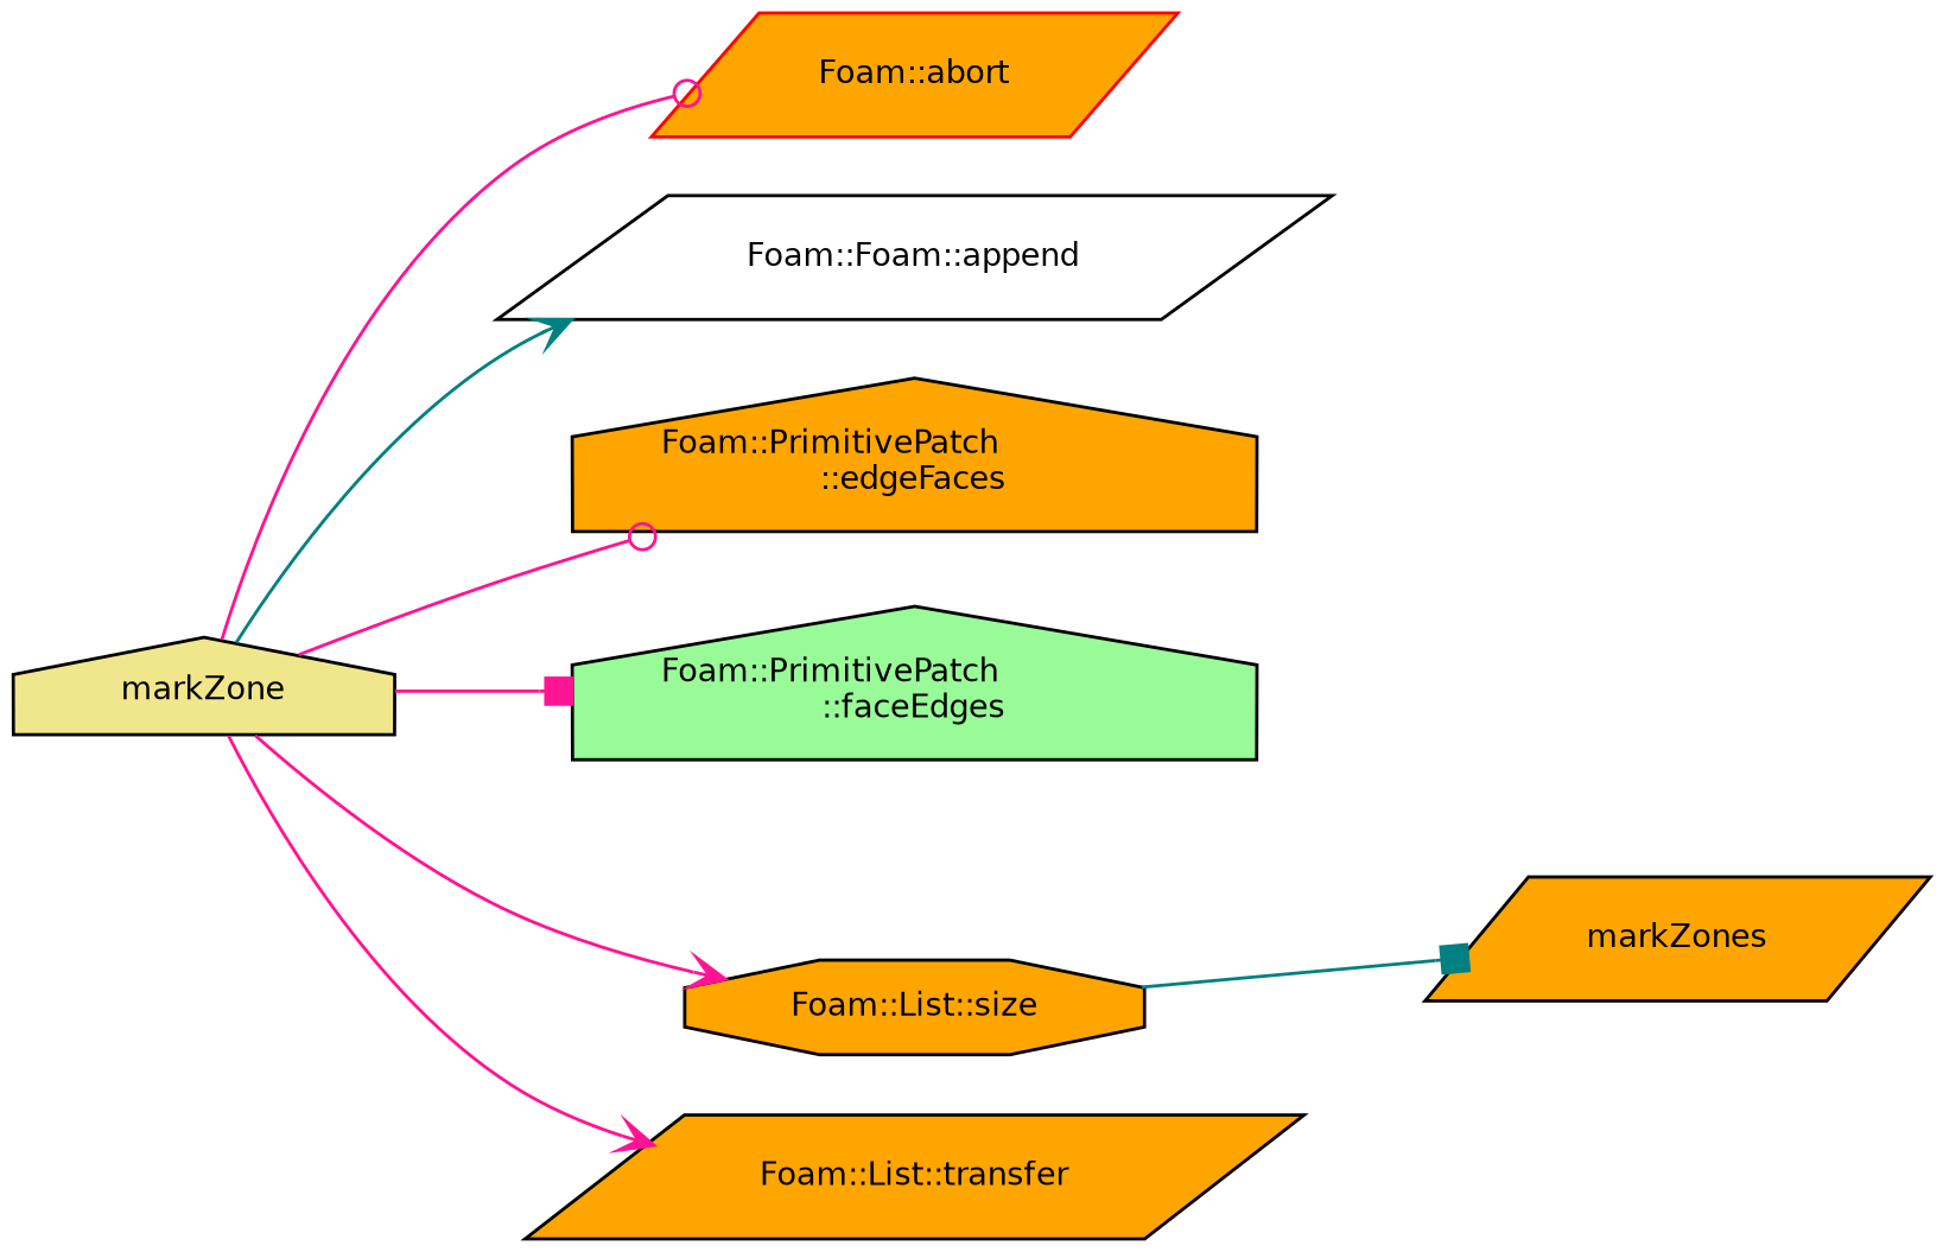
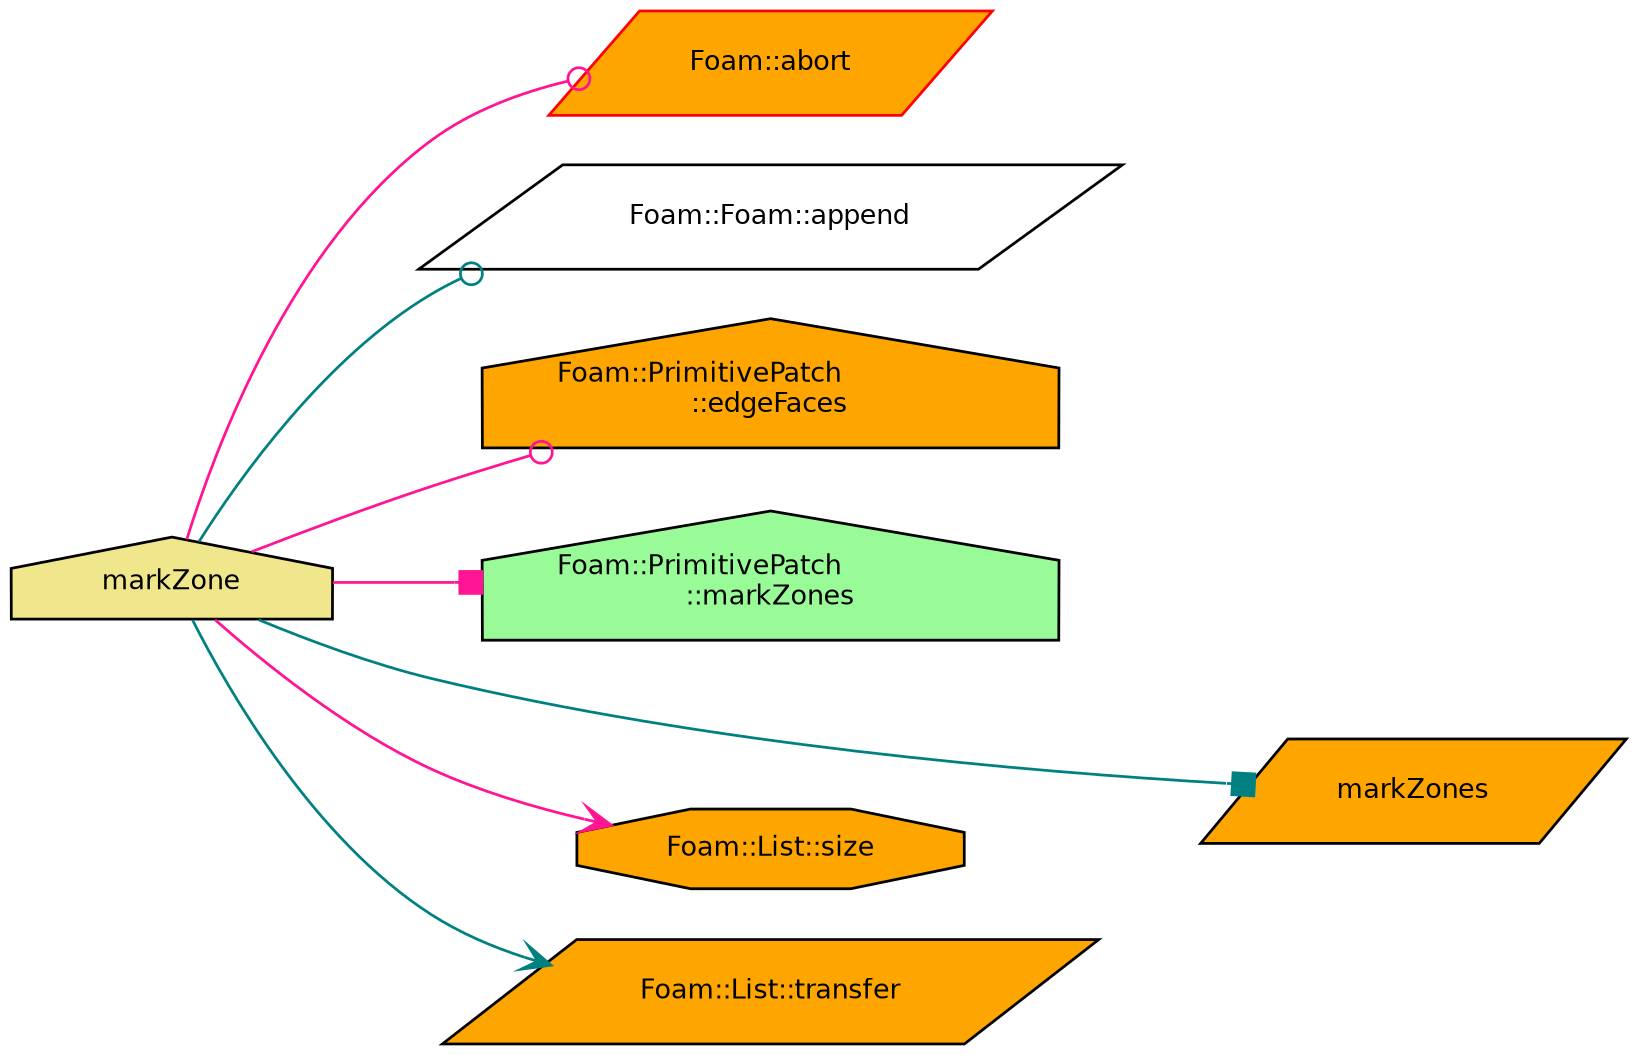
  digraph {
    rankdir=LR
    node [color=black fillcolor=orange fontname=Helvetica fontsize=10 shape=parallelogram style=filled]
    edge [arrowhead=odot color=deeppink fontname=Helvetica fontsize=10 labelfontname=Helvetica labelfontsize=10 style=solid]
    n1 [fillcolor=khaki fontcolor=black height=0.2 label=markZone shape=house width=0.4]
    n2 [color=red height=0.2 label="Foam::abort" width=0.4]
    n3 [fillcolor=white height=0.2 label="Foam::Foam::append" width=0.4]
    n4 [height=0.2 label="Foam::PrimitivePatch\l::edgeFaces" shape=house width=0.4]
-   n5 [fillcolor=palegreen height=0.2 label="Foam::PrimitivePatch\l::faceEdges" shape=house width=0.4]
+   n5 [fillcolor=palegreen height=0.2 label="Foam::PrimitivePatch\l::markZones" shape=house width=0.4]
    n6 [height=0.2 label=markZones width=0.4]
    n7 [height=0.2 label="Foam::List::size" shape=octagon width=0.4]
    n8 [height=0.2 label="Foam::List::transfer" width=0.4]
    n1 -> n2
-   n1 -> n3 [arrowhead=vee color=teal]
+   n1 -> n3 [color=teal]
    n1 -> n4
    n1 -> n5 [arrowhead=box]
-   n7 -> n6 [arrowhead=box color=teal]
+   n1 -> n6 [arrowhead=box color=teal]
    n1 -> n7 [arrowhead=vee]
-   n1 -> n8 [arrowhead=vee]
+   n1 -> n8 [arrowhead=vee color=teal]
  }
